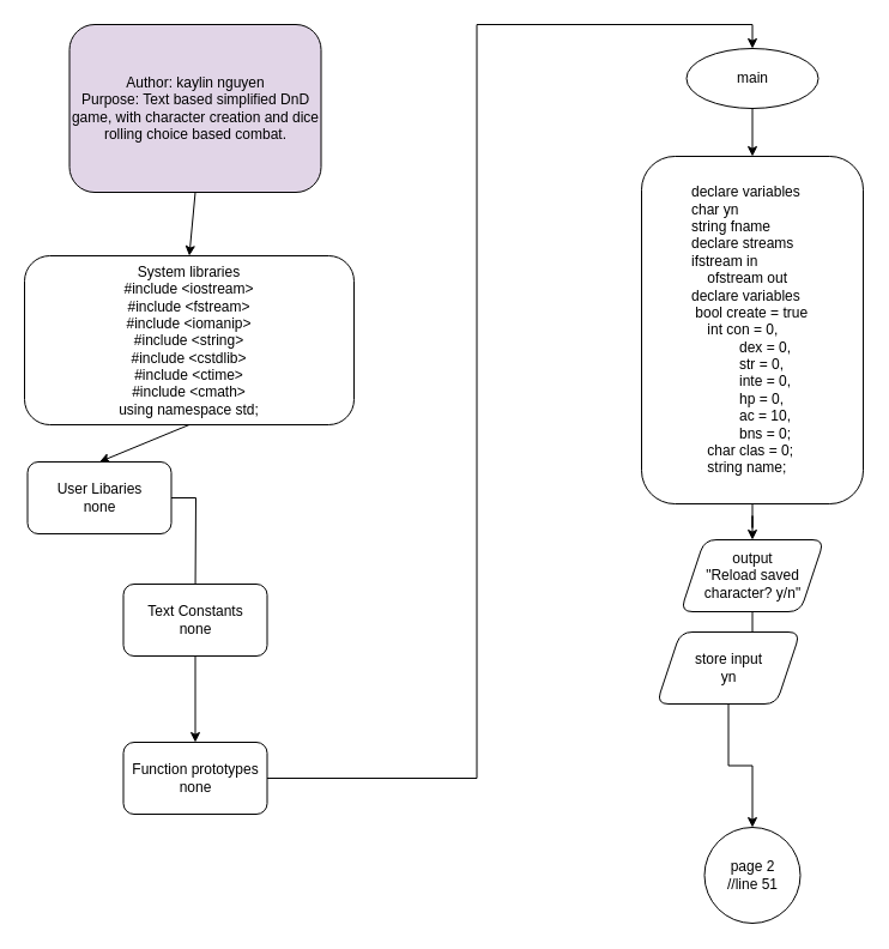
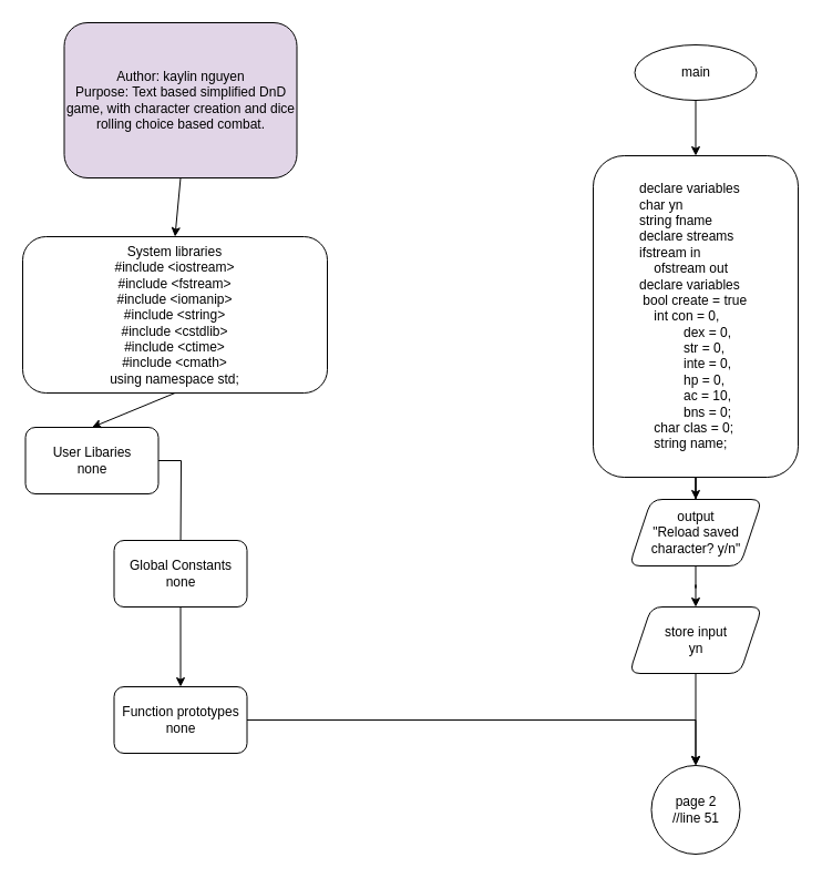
  <mxCell id="0" />
  <mxCell id="1" parent="0" />
  <mxCell id="2" value="Author: kaylin nguyen&lt;br&gt;Purpose:&amp;nbsp;Text based simplified DnD game, with character creation and dice rolling choice based combat." style="rounded=1;whiteSpace=wrap;html=1;fillColor=#e1d5e7;" parent="1" vertex="1"><mxGeometry x="57.5" y="20" width="210" height="140" as="geometry" /></mxCell>
  <mxCell id="3" value="&lt;div&gt;System libraries&lt;/div&gt;&lt;div&gt;&lt;div&gt;#include &amp;lt;iostream&amp;gt;&lt;/div&gt;&lt;div&gt;#include &amp;lt;fstream&amp;gt;&lt;/div&gt;&lt;div&gt;#include &amp;lt;iomanip&amp;gt;&lt;/div&gt;&lt;div&gt;#include &amp;lt;string&amp;gt;&lt;/div&gt;&lt;div&gt;#include &amp;lt;cstdlib&amp;gt;&lt;/div&gt;&lt;div&gt;#include &amp;lt;ctime&amp;gt;&lt;/div&gt;&lt;div&gt;#include &amp;lt;cmath&amp;gt;&lt;/div&gt;&lt;/div&gt;&lt;div&gt;using namespace std;&lt;/div&gt;" style="rounded=1;whiteSpace=wrap;html=1;" parent="1" vertex="1"><mxGeometry x="20" y="213" width="275" height="141" as="geometry" /></mxCell>
  <mxCell id="4" value="" style="endArrow=classic;html=1;rounded=0;exitX=0.5;exitY=1;exitDx=0;exitDy=0;entryX=0.5;entryY=0;entryDx=0;entryDy=0;" parent="1" source="2" target="3" edge="1"><mxGeometry width="50" height="50" relative="1" as="geometry"><mxPoint x="457.5" y="340" as="sourcePoint" /><mxPoint x="507.5" y="290" as="targetPoint" /></mxGeometry></mxCell>
  <mxCell id="5" value="" style="edgeStyle=orthogonalEdgeStyle;rounded=0;orthogonalLoop=1;jettySize=auto;html=1;" parent="1" source="6" edge="1"><mxGeometry relative="1" as="geometry"><mxPoint x="162.5" y="496" as="targetPoint" /></mxGeometry></mxCell>
  <mxCell id="6" value="User Libaries&lt;br&gt;none" style="rounded=1;whiteSpace=wrap;html=1;" parent="1" vertex="1"><mxGeometry x="22.5" y="385" width="120" height="60" as="geometry" /></mxCell>
  <mxCell id="7" value="" style="endArrow=classic;html=1;rounded=0;exitX=0.5;exitY=1;exitDx=0;exitDy=0;entryX=0.5;entryY=0;entryDx=0;entryDy=0;" parent="1" source="3" target="6" edge="1"><mxGeometry width="50" height="50" relative="1" as="geometry"><mxPoint x="497.5" y="379" as="sourcePoint" /><mxPoint x="547.5" y="329" as="targetPoint" /></mxGeometry></mxCell>
  <mxCell id="8" value="" style="edgeStyle=orthogonalEdgeStyle;rounded=0;orthogonalLoop=1;jettySize=auto;html=1;" parent="1" source="9" target="11" edge="1"><mxGeometry relative="1" as="geometry" /></mxCell>
- <mxCell id="9" value="Text Constants&lt;br&gt;none" style="whiteSpace=wrap;html=1;rounded=1;" parent="1" vertex="1"><mxGeometry x="102.5" y="487" width="120" height="60" as="geometry" /></mxCell>
- <mxCell id="10" style="edgeStyle=orthogonalEdgeStyle;rounded=0;orthogonalLoop=1;jettySize=auto;html=1;entryX=0.5;entryY=0;entryDx=0;entryDy=0;" parent="1" source="11" target="13" edge="1"><mxGeometry relative="1" as="geometry"><mxPoint x="347.5" y="60" as="targetPoint" /></mxGeometry></mxCell>
+ <mxCell id="9" value="Global Constants&lt;br&gt;none" style="whiteSpace=wrap;html=1;rounded=1;" parent="1" vertex="1"><mxGeometry x="102.5" y="487" width="120" height="60" as="geometry" /></mxCell>
+ <mxCell id="10" style="edgeStyle=orthogonalEdgeStyle;rounded=0;orthogonalLoop=1;jettySize=auto;html=1;" parent="1" source="11" target="17" edge="1"><mxGeometry relative="1" as="geometry"><mxPoint x="347.5" y="60" as="targetPoint" /></mxGeometry></mxCell>
  <mxCell id="11" value="Function prototypes&lt;br&gt;none" style="whiteSpace=wrap;html=1;rounded=1;" parent="1" vertex="1"><mxGeometry x="102.5" y="619" width="120" height="60" as="geometry" /></mxCell>
  <mxCell id="12" value="" style="edgeStyle=orthogonalEdgeStyle;rounded=0;orthogonalLoop=1;jettySize=auto;html=1;" parent="1" source="13" target="15" edge="1"><mxGeometry relative="1" as="geometry" /></mxCell>
  <mxCell id="13" value="main" style="ellipse;whiteSpace=wrap;html=1;" parent="1" vertex="1"><mxGeometry x="572.5" y="40" width="110" height="50" as="geometry" /></mxCell>
  <mxCell id="14" value="" style="edgeStyle=orthogonalEdgeStyle;rounded=0;orthogonalLoop=1;jettySize=auto;html=1;" parent="1" source="15" target="16" edge="1"><mxGeometry relative="1" as="geometry" /></mxCell>
- <mxCell id="15" value="&lt;blockquote style=&quot;margin: 0 0 0 40px; border: none; padding: 0px;&quot;&gt;declare variables&lt;div&gt;char yn&lt;/div&gt;&lt;div&gt;string fname&lt;/div&gt;&lt;div&gt;declare streams&lt;/div&gt;&lt;div&gt;&lt;div&gt;ifstream in&lt;/div&gt;&lt;/div&gt;&lt;div&gt;&lt;div&gt;&amp;nbsp; &amp;nbsp; ofstream out&lt;/div&gt;&lt;/div&gt;&lt;div&gt;declare variables&lt;/div&gt;&lt;div&gt;&lt;div&gt;&amp;nbsp;bool create = true&lt;/div&gt;&lt;/div&gt;&lt;div&gt;&lt;div&gt;&amp;nbsp; &amp;nbsp; int con = 0,&lt;/div&gt;&lt;/div&gt;&lt;div&gt;&lt;div style=&quot;&quot;&gt;&amp;nbsp; &amp;nbsp; &amp;nbsp; &amp;nbsp; &amp;nbsp; &amp;nbsp; dex = 0,&lt;/div&gt;&lt;/div&gt;&lt;div&gt;&lt;div&gt;&amp;nbsp; &amp;nbsp; &amp;nbsp; &amp;nbsp; &amp;nbsp; &amp;nbsp; str = 0,&lt;/div&gt;&lt;/div&gt;&lt;div&gt;&lt;div&gt;&amp;nbsp; &amp;nbsp; &amp;nbsp; &amp;nbsp; &amp;nbsp; &amp;nbsp; inte = 0,&lt;/div&gt;&lt;/div&gt;&lt;div&gt;&lt;div&gt;&amp;nbsp; &amp;nbsp; &amp;nbsp; &amp;nbsp; &amp;nbsp; &amp;nbsp; hp = 0,&lt;/div&gt;&lt;/div&gt;&lt;div&gt;&lt;div&gt;&amp;nbsp; &amp;nbsp; &amp;nbsp; &amp;nbsp; &amp;nbsp; &amp;nbsp; ac = 10,&lt;/div&gt;&lt;/div&gt;&lt;div&gt;&lt;div&gt;&amp;nbsp; &amp;nbsp; &amp;nbsp; &amp;nbsp; &amp;nbsp; &amp;nbsp; bns = 0;&lt;/div&gt;&lt;/div&gt;&lt;div&gt;&lt;div&gt;&amp;nbsp; &amp;nbsp; char clas = 0;&lt;/div&gt;&lt;/div&gt;&lt;div&gt;&lt;div&gt;&lt;span style=&quot;background-color: initial;&quot;&gt;&amp;nbsp; &amp;nbsp; string name;&lt;/span&gt;&lt;/div&gt;&lt;/div&gt;&lt;/blockquote&gt;" style="whiteSpace=wrap;html=1;rounded=1;align=left;" parent="1" vertex="1"><mxGeometry x="535" y="130" width="185" height="290" as="geometry" /></mxCell>
+ <mxCell id="15" value="&lt;blockquote style=&quot;margin: 0 0 0 40px; border: none; padding: 0px;&quot;&gt;declare variables&lt;div&gt;char yn&lt;/div&gt;&lt;div&gt;string fname&lt;/div&gt;&lt;div&gt;declare streams&lt;/div&gt;&lt;div&gt;&lt;div&gt;ifstream in&lt;/div&gt;&lt;/div&gt;&lt;div&gt;&lt;div&gt;&amp;nbsp; &amp;nbsp; ofstream out&lt;/div&gt;&lt;/div&gt;&lt;div&gt;declare variables&lt;/div&gt;&lt;div&gt;&lt;div&gt;&amp;nbsp;bool create = true&lt;/div&gt;&lt;/div&gt;&lt;div&gt;&lt;div&gt;&amp;nbsp; &amp;nbsp; int con = 0,&lt;/div&gt;&lt;/div&gt;&lt;div&gt;&lt;div style=&quot;&quot;&gt;&amp;nbsp; &amp;nbsp; &amp;nbsp; &amp;nbsp; &amp;nbsp; &amp;nbsp; dex = 0,&lt;/div&gt;&lt;/div&gt;&lt;div&gt;&lt;div&gt;&amp;nbsp; &amp;nbsp; &amp;nbsp; &amp;nbsp; &amp;nbsp; &amp;nbsp; str = 0,&lt;/div&gt;&lt;/div&gt;&lt;div&gt;&lt;div&gt;&amp;nbsp; &amp;nbsp; &amp;nbsp; &amp;nbsp; &amp;nbsp; &amp;nbsp; inte = 0,&lt;/div&gt;&lt;/div&gt;&lt;div&gt;&lt;div&gt;&amp;nbsp; &amp;nbsp; &amp;nbsp; &amp;nbsp; &amp;nbsp; &amp;nbsp; hp = 0,&lt;/div&gt;&lt;/div&gt;&lt;div&gt;&lt;div&gt;&amp;nbsp; &amp;nbsp; &amp;nbsp; &amp;nbsp; &amp;nbsp; &amp;nbsp; ac = 10,&lt;/div&gt;&lt;/div&gt;&lt;div&gt;&lt;div&gt;&amp;nbsp; &amp;nbsp; &amp;nbsp; &amp;nbsp; &amp;nbsp; &amp;nbsp; bns = 0;&lt;/div&gt;&lt;/div&gt;&lt;div&gt;&lt;div&gt;&amp;nbsp; &amp;nbsp; char clas = 0;&lt;/div&gt;&lt;/div&gt;&lt;div&gt;&lt;div&gt;&lt;span style=&quot;background-color: initial;&quot;&gt;&amp;nbsp; &amp;nbsp; string name;&lt;/span&gt;&lt;/div&gt;&lt;/div&gt;&lt;/blockquote&gt;" style="whiteSpace=wrap;html=1;rounded=1;align=left;" parent="1" vertex="1"><mxGeometry x="535" y="140" width="185" height="290" as="geometry" /></mxCell>
  <mxCell id="16" value="output&lt;br&gt;&quot;Reload saved character? y/n&quot;" style="shape=parallelogram;perimeter=parallelogramPerimeter;whiteSpace=wrap;html=1;fixedSize=1;rounded=1;" parent="1" vertex="1"><mxGeometry x="567.5" y="450" width="120" height="60" as="geometry" /></mxCell>
  <mxCell id="17" value="page 2&lt;br&gt;//line 51" style="ellipse;whiteSpace=wrap;html=1;aspect=fixed;" parent="1" vertex="1"><mxGeometry x="587.5" y="690" width="80" height="80" as="geometry" /></mxCell>
  <mxCell id="18" value="" style="edgeStyle=orthogonalEdgeStyle;rounded=0;orthogonalLoop=1;jettySize=auto;html=1;" parent="1" source="16" target="20" edge="1"><mxGeometry relative="1" as="geometry"><mxPoint x="627.5" y="510" as="sourcePoint" /><mxPoint x="627.5" y="677" as="targetPoint" /></mxGeometry></mxCell>
  <mxCell id="19" value="" style="edgeStyle=orthogonalEdgeStyle;rounded=0;orthogonalLoop=1;jettySize=auto;html=1;" parent="1" source="20" target="17" edge="1"><mxGeometry relative="1" as="geometry"><mxPoint x="627.5" y="687" as="targetPoint" /></mxGeometry></mxCell>
- <mxCell id="20" value="store input&lt;br&gt;yn" style="shape=parallelogram;perimeter=parallelogramPerimeter;whiteSpace=wrap;html=1;fixedSize=1;rounded=1;" parent="1" vertex="1"><mxGeometry x="547.5" y="527" width="120" height="60" as="geometry" /></mxCell>
+ <mxCell id="20" value="store input&lt;br&gt;yn" style="shape=parallelogram;perimeter=parallelogramPerimeter;whiteSpace=wrap;html=1;fixedSize=1;rounded=1;" parent="1" vertex="1"><mxGeometry x="567.5" y="547" width="120" height="60" as="geometry" /></mxCell>
